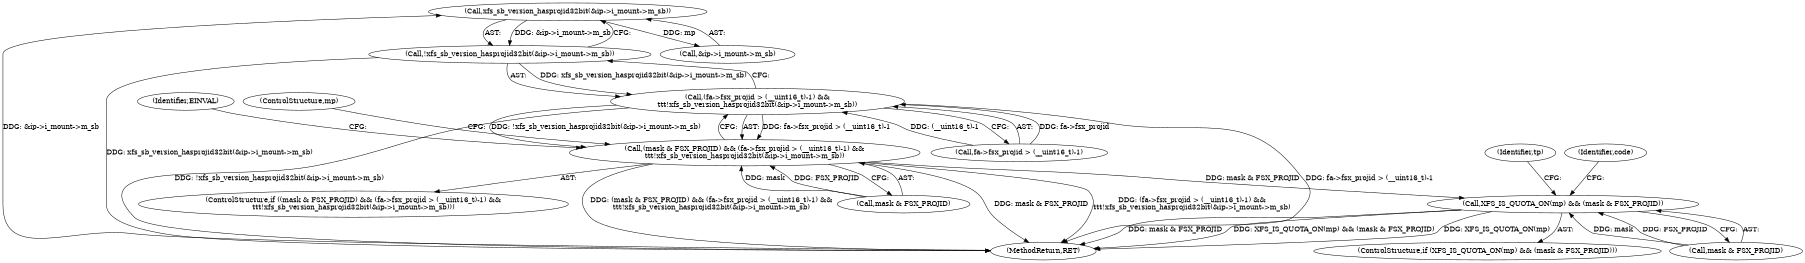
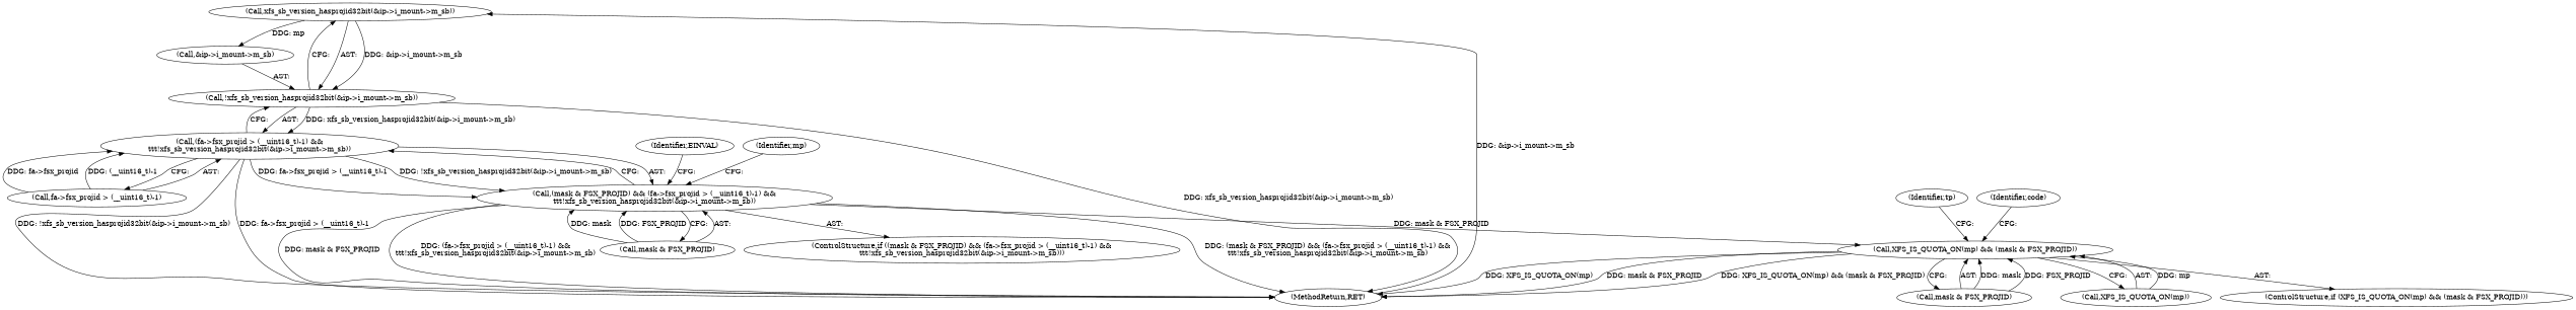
  digraph {
    n1 [label="(Call,xfs_sb_version_hasprojid32bit(&ip->i_mount->m_sb))"]
    n2 [label="(Call,!xfs_sb_version_hasprojid32bit(&ip->i_mount->m_sb))"]
    n3 [label="(Call,&ip->i_mount->m_sb)"]
    n4 [label="(MethodReturn,RET)"]
    n5 [label="(Call,(fa->fsx_projid > (__uint16_t)-1) &&\n\t\t\t!xfs_sb_version_hasprojid32bit(&ip->i_mount->m_sb))"]
    n6 [label="(Call,(mask & FSX_PROJID) && (fa->fsx_projid > (__uint16_t)-1) &&\n\t\t\t!xfs_sb_version_hasprojid32bit(&ip->i_mount->m_sb))"]
    n7 [label="(Call,fa->fsx_projid > (__uint16_t)-1)"]
    n8 [label="(Call,XFS_IS_QUOTA_ON(mp) && (mask & FSX_PROJID))"]
    n9 [label="(Call,mask & FSX_PROJID)"]
    n10 [label="(ControlStructure,if ((mask & FSX_PROJID) && (fa->fsx_projid > (__uint16_t)-1) &&\n\t\t\t!xfs_sb_version_hasprojid32bit(&ip->i_mount->m_sb)))"]
    n11 [label="(Call,mask & FSX_PROJID)"]
+   n12 [label="(Call,XFS_IS_QUOTA_ON(mp))"]
    n13 [label="(ControlStructure,if (XFS_IS_QUOTA_ON(mp) && (mask & FSX_PROJID)))"]
    n14 [label="(Identifier,tp)"]
    n15 [label="(Identifier,EINVAL)"]
    n16 [label="(Identifier,code)"]
-   n17 [label="(ControlStructure,mp)"]
+   n17 [label="(Identifier,mp)"]
    n1 -> n2 [label="AST: "]
    n1 -> n2 [label="DDG: &ip->i_mount->m_sb"]
    n1 -> n3 [label="DDG: mp"]
    n2 -> n1 [label="CFG: "]
    n2 -> n4 [label="DDG: xfs_sb_version_hasprojid32bit(&ip->i_mount->m_sb)"]
    n2 -> n5 [label="AST: "]
    n2 -> n5 [label="DDG: xfs_sb_version_hasprojid32bit(&ip->i_mount->m_sb)"]
-   n3 -> n1 [label="AST: "]
+   n3 -> n2 [label="AST: "]
    n4 -> n1 [label="DDG: &ip->i_mount->m_sb"]
    n5 -> n2 [label="CFG: "]
    n5 -> n4 [label="DDG: !xfs_sb_version_hasprojid32bit(&ip->i_mount->m_sb)"]
    n5 -> n4 [label="DDG: fa->fsx_projid > (__uint16_t)-1"]
    n5 -> n6 [label="AST: "]
    n5 -> n6 [label="DDG: fa->fsx_projid > (__uint16_t)-1"]
    n5 -> n6 [label="DDG: !xfs_sb_version_hasprojid32bit(&ip->i_mount->m_sb)"]
    n5 -> n7 [label="CFG: "]
    n6 -> n4 [label="DDG: (mask & FSX_PROJID) && (fa->fsx_projid > (__uint16_t)-1) &&\n\t\t\t!xfs_sb_version_hasprojid32bit(&ip->i_mount->m_sb)"]
    n6 -> n4 [label="DDG: mask & FSX_PROJID"]
    n6 -> n4 [label="DDG: (fa->fsx_projid > (__uint16_t)-1) &&\n\t\t\t!xfs_sb_version_hasprojid32bit(&ip->i_mount->m_sb)"]
    n6 -> n5 [label="CFG: "]
    n6 -> n8 [label="DDG: mask & FSX_PROJID"]
    n6 -> n9 [label="CFG: "]
    n6 -> n10 [label="AST: "]
    n7 -> n5 [label="AST: "]
    n7 -> n5 [label="DDG: fa->fsx_projid"]
    n7 -> n5 [label="DDG: (__uint16_t)-1"]
    n8 -> n4 [label="DDG: mask & FSX_PROJID"]
    n8 -> n4 [label="DDG: XFS_IS_QUOTA_ON(mp) && (mask & FSX_PROJID)"]
    n8 -> n4 [label="DDG: XFS_IS_QUOTA_ON(mp)"]
    n8 -> n11 [label="CFG: "]
+   n8 -> n12 [label="CFG: "]
    n8 -> n13 [label="AST: "]
    n9 -> n6 [label="AST: "]
    n9 -> n6 [label="DDG: mask"]
    n9 -> n6 [label="DDG: FSX_PROJID"]
    n11 -> n8 [label="AST: "]
    n11 -> n8 [label="DDG: mask"]
    n11 -> n8 [label="DDG: FSX_PROJID"]
+   n12 -> n8 [label="AST: "]
+   n12 -> n8 [label="DDG: mp"]
    n14 -> n8 [label="CFG: "]
    n15 -> n6 [label="CFG: "]
    n16 -> n8 [label="CFG: "]
    n17 -> n6 [label="CFG: "]
  }
